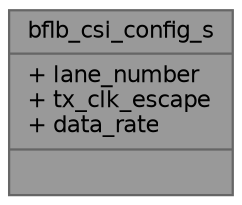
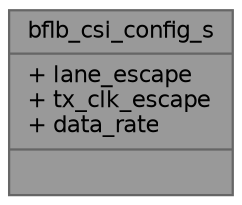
  digraph {
-   n1 [color=gray40 fillcolor=grey60 fontcolor=black fontname=Helvetica fontsize=10 height=0.2 label="{bflb_csi_config_s\n|+ lane_number\l+ tx_clk_escape\l+ data_rate\l|}" shape=record style=filled width=0.4]
+   n1 [color=gray40 fillcolor=grey60 fontcolor=black fontname=Helvetica fontsize=10 height=0.2 label="{bflb_csi_config_s\n|+ lane_escape\l+ tx_clk_escape\l+ data_rate\l|}" shape=record style=filled width=0.4]
  }
